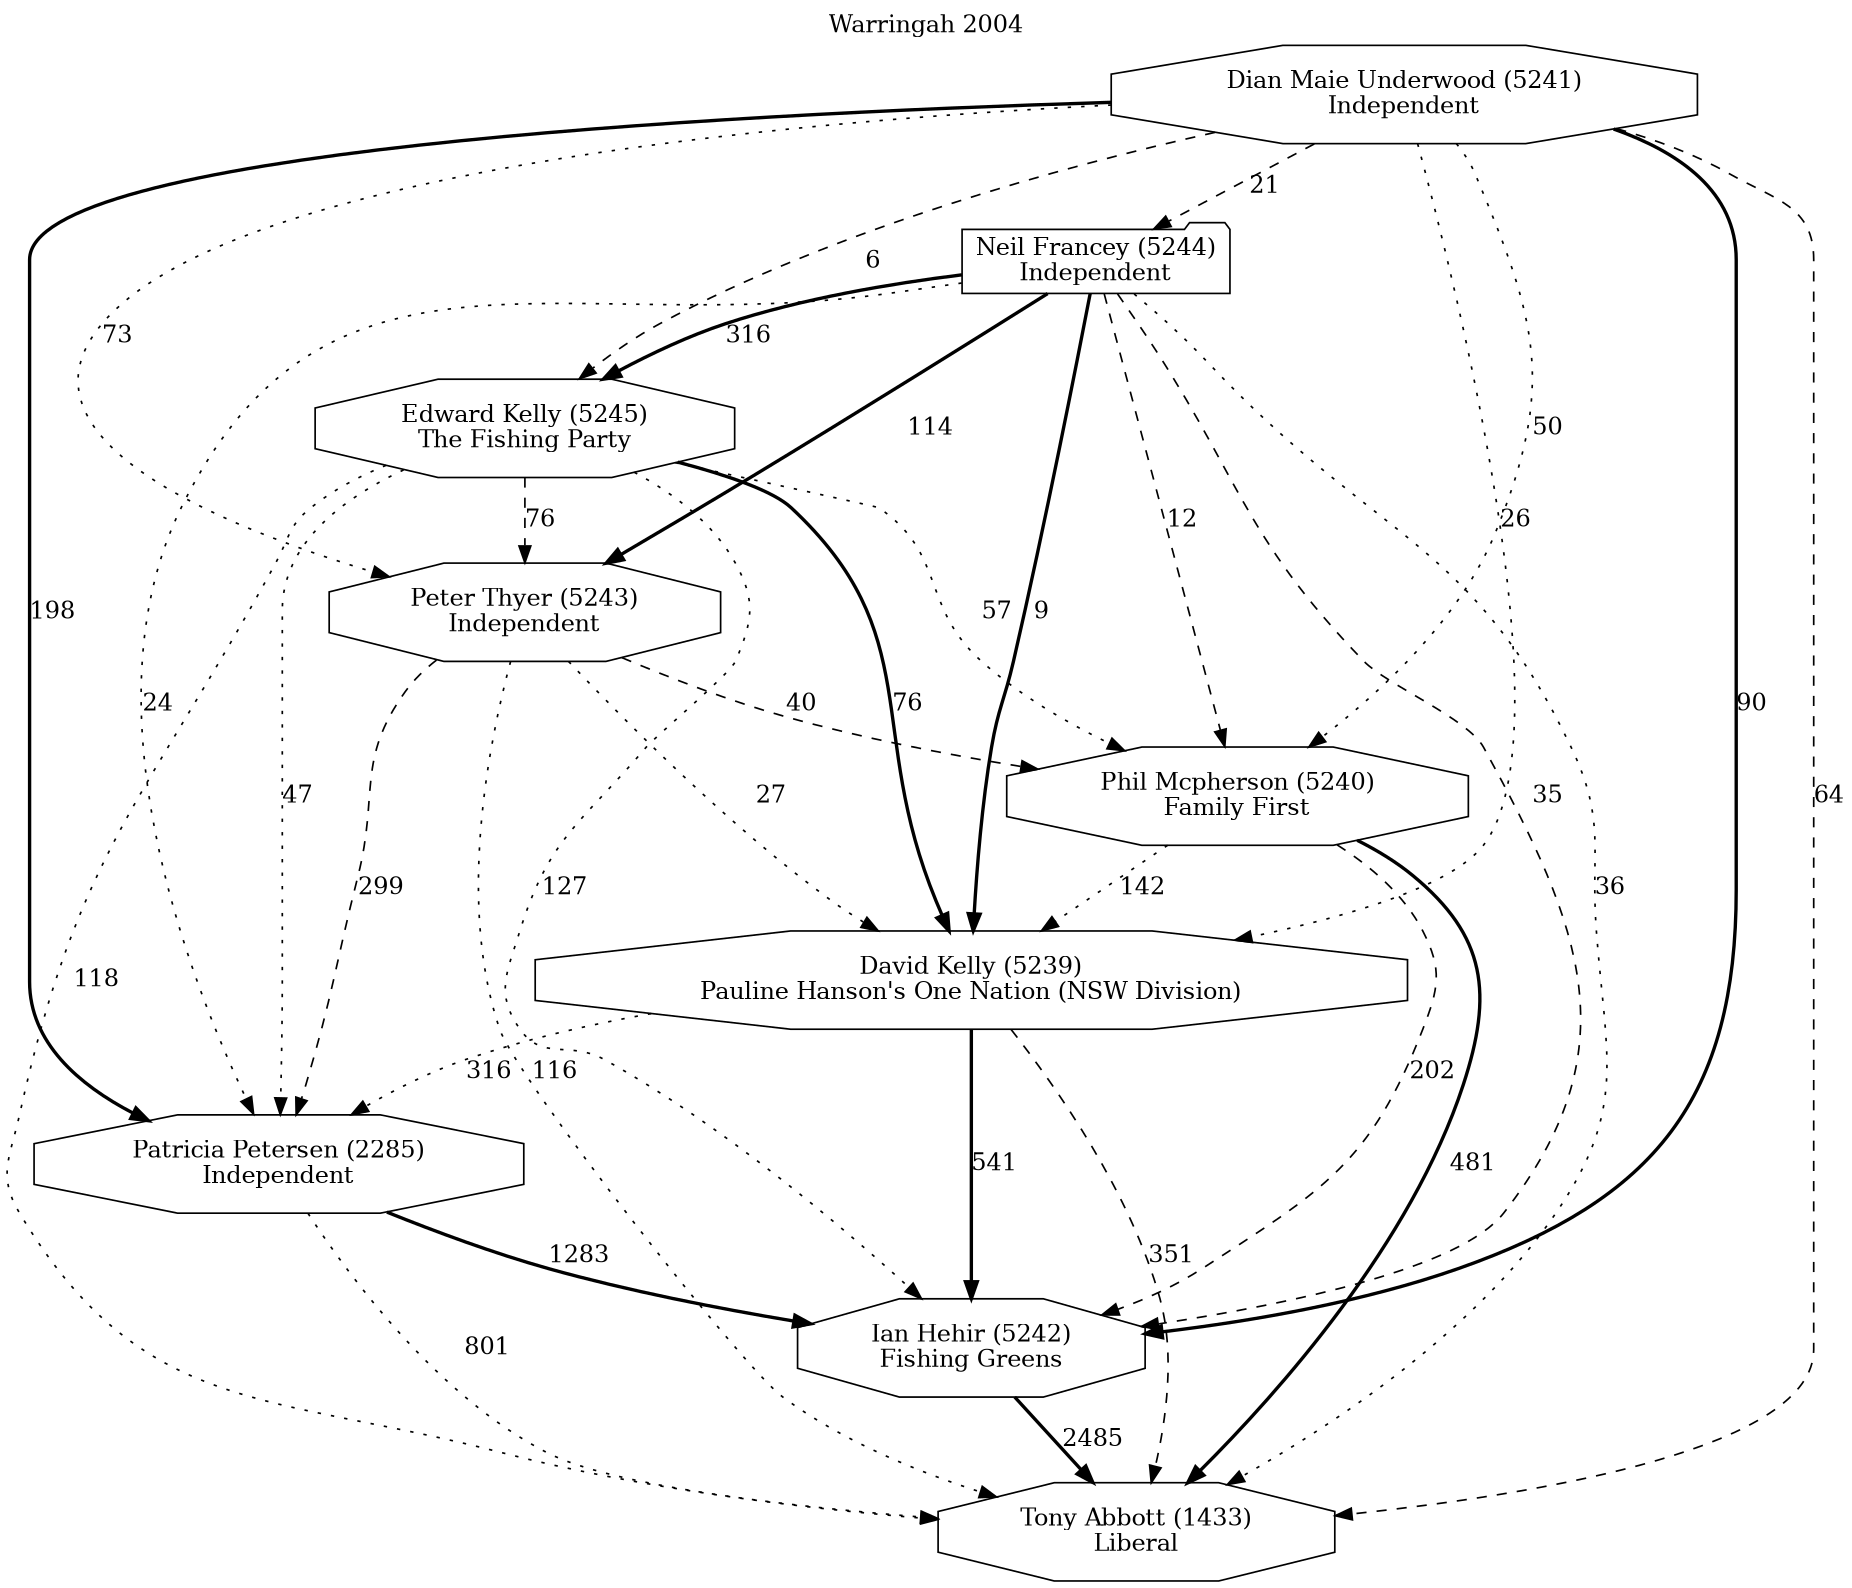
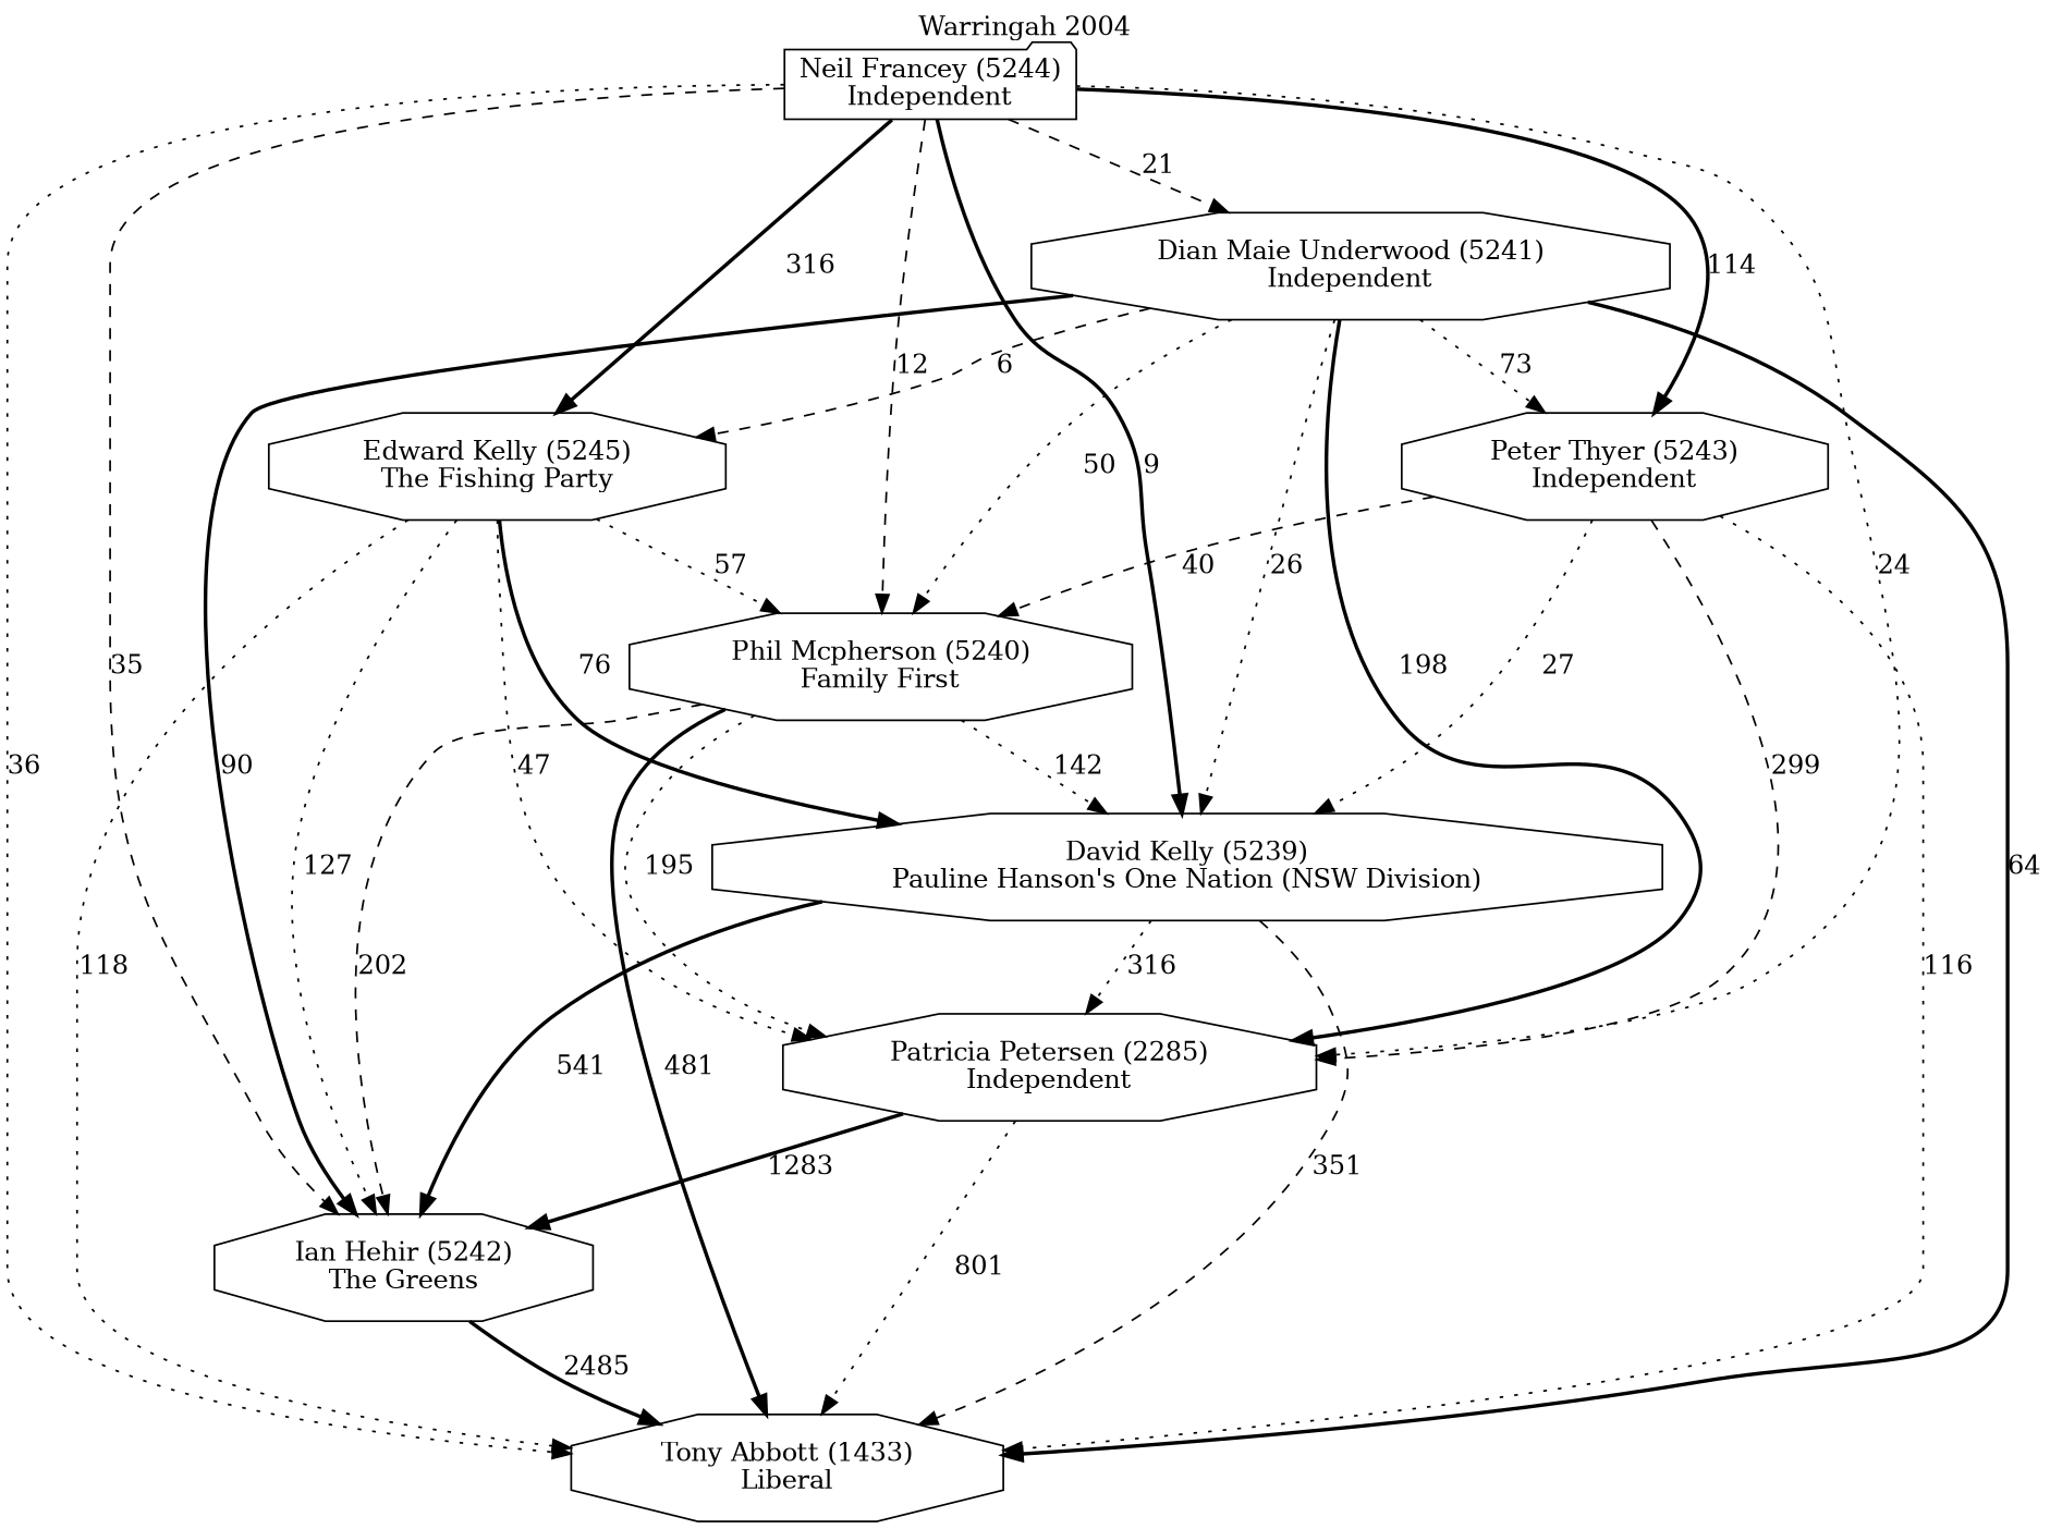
  digraph {
    label="Warringah 2004"
    labelloc=t
    mclimit=10
    node [shape=octagon]
    edge [style=dotted]
    n1 [label="Tony Abbott (1433)\nLiberal"]
-   n2 [label="Ian Hehir (5242)\nFishing Greens"]
+   n2 [label="Ian Hehir (5242)\nThe Greens"]
    n3 [label="Patricia Petersen (2285)\nIndependent"]
    n4 [label="David Kelly (5239)\nPauline Hanson's One Nation (NSW Division)"]
    n5 [label="Phil Mcpherson (5240)\nFamily First"]
    n6 [label="Peter Thyer (5243)\nIndependent"]
    n7 [label="Edward Kelly (5245)\nThe Fishing Party"]
    n8 [label="Dian Maie Underwood (5241)\nIndependent"]
    n9 [label="Neil Francey (5244)\nIndependent" shape=folder]
    n2 -> n1 [label=2485 style=bold]
    n3 -> n1 [label=801]
    n3 -> n2 [label=1283 style=bold]
    n4 -> n1 [label=351 style=dashed]
    n4 -> n2 [label=541 style=bold]
    n4 -> n3 [label=316]
    n5 -> n1 [label=481 style=bold]
    n5 -> n2 [label=202 style=dashed]
+   n5 -> n3 [label=195]
    n5 -> n4 [label=142]
    n6 -> n1 [label=116]
    n6 -> n3 [label=299 style=dashed]
    n6 -> n4 [label=27]
    n6 -> n5 [label=40 style=dashed]
    n7 -> n1 [label=118]
    n7 -> n2 [label=127]
    n7 -> n3 [label=47]
    n7 -> n4 [label=76 style=bold]
    n7 -> n5 [label=57]
-   n7 -> n6 [label=76 style=dashed]
-   n8 -> n1 [label=64 style=dashed]
+   n8 -> n1 [label=64 style=bold]
    n8 -> n2 [label=90 style=bold]
    n8 -> n3 [label=198 style=bold]
    n8 -> n4 [label=26]
    n8 -> n5 [label=50]
    n8 -> n6 [label=73]
    n8 -> n7 [label=6 style=dashed]
    n9 -> n1 [label=36]
    n9 -> n2 [label=35 style=dashed]
    n9 -> n3 [label=24]
    n9 -> n4 [label=9 style=bold]
    n9 -> n5 [label=12 style=dashed]
    n9 -> n6 [label=114 style=bold]
    n9 -> n7 [label=316 style=bold]
-   n8 -> n9 [label=21 style=dashed]
+   n9 -> n8 [label=21 style=dashed]
  }
